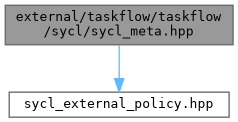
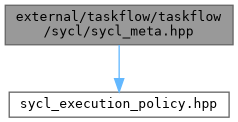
  digraph {
    fontname="DejaVu Sans Mono"
    node [fontname="DejaVu Sans Mono" fontsize=10 shape=box style=filled]
    n1 [color=gray40 fillcolor=grey60 fontcolor=black height=0.2 label="external/taskflow/taskflow\l/sycl/sycl_meta.hpp" width=0.4]
-   n2 [color=grey40 fillcolor=white height=0.2 label="sycl_external_policy.hpp" width=0.4]
+   n2 [color=grey40 fillcolor=white height=0.2 label="sycl_execution_policy.hpp" width=0.4]
    n1 -> n2 [color=steelblue1 fontname="DejaVu Sans Mono" fontsize=10 labelfontname=Helvetica labelfontsize=10 style=solid]
  }
